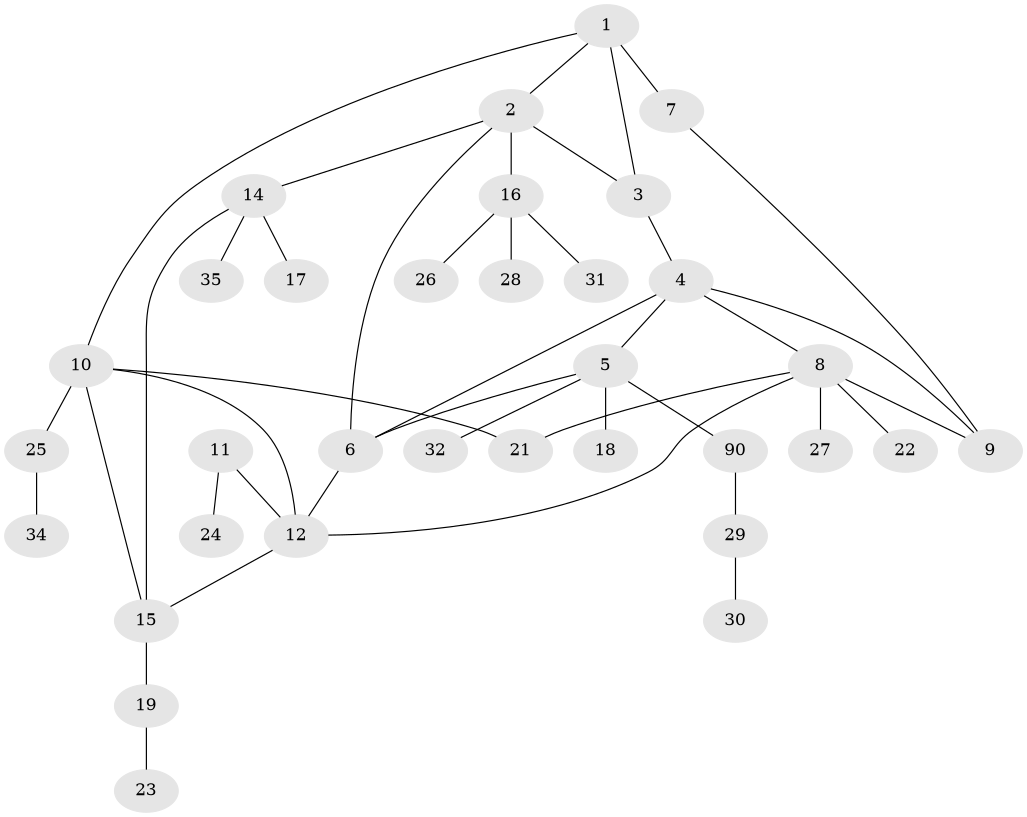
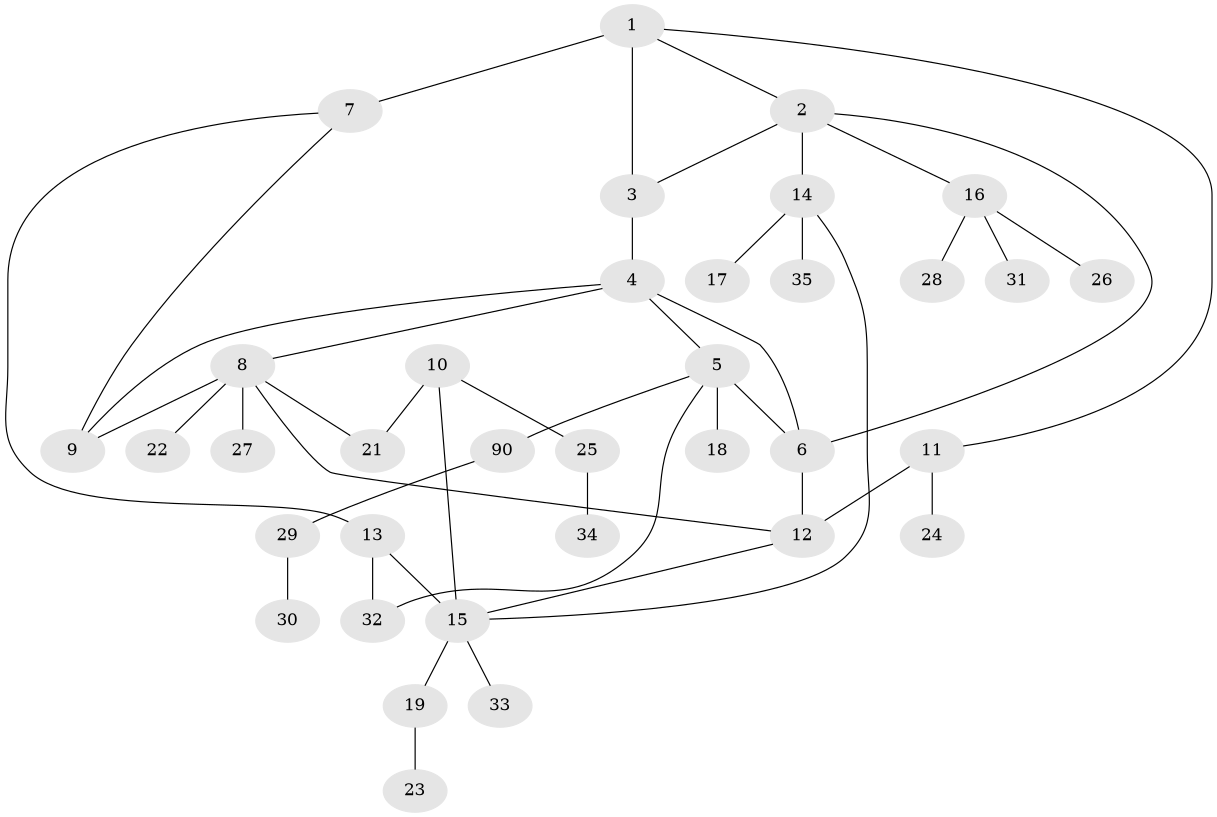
  graph {
    node [color=gray90 style=filled]
    edge [weight=1.0]
    1
    2
    3
    7
    10
    6
    14
    16
    4
    9
+   13
    12
    21
    15
    25
    17
    35
    26
    28
    31
    5
    8
    18
    n24 [label=90]
    32
    29
    22
    27
    11
    24
    19
+   33
    34
    23
    30
    1 -- 2
    1 -- 3
    1 -- 7 [weight=2.0]
-   1 -- 10
+   1 -- 11
    2 -- 3
    2 -- 6
    2 -- 14
    2 -- 16
    3 -- 4 [weight=2.0]
    7 -- 9
-   10 -- 12
+   7 -- 13
    10 -- 21
    10 -- 15
    10 -- 25
    6 -- 12
    14 -- 15
    14 -- 17
    14 -- 35
    16 -- 26
    16 -- 28
    16 -- 31
    4 -- 6 [weight=2.0]
    4 -- 9
    4 -- 5
    4 -- 8
+   13 -- 15 [weight=3.0]
+   13 -- 32
    12 -- 15
    15 -- 19
+   15 -- 33
    25 -- 34 [weight=2.0]
    5 -- 6
    5 -- 18 [weight=4.0]
    5 -- n24
    5 -- 32
    8 -- 9
    8 -- 12
    8 -- 21
    8 -- 22
    8 -- 27 [weight=4.0]
    n24 -- 29
    29 -- 30
    11 -- 12 [weight=3.0]
    11 -- 24
    19 -- 23 [weight=2.0]
  }
